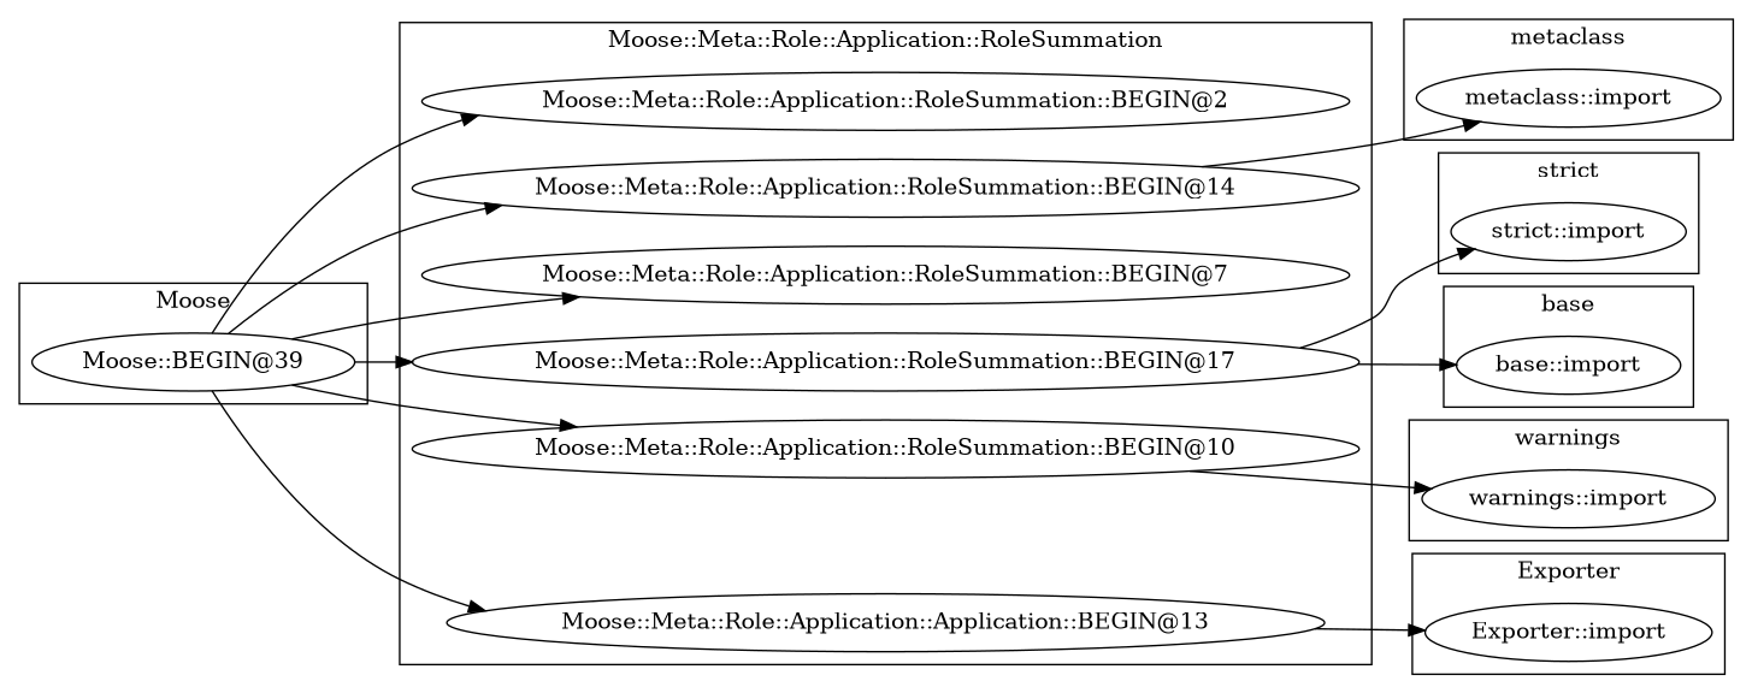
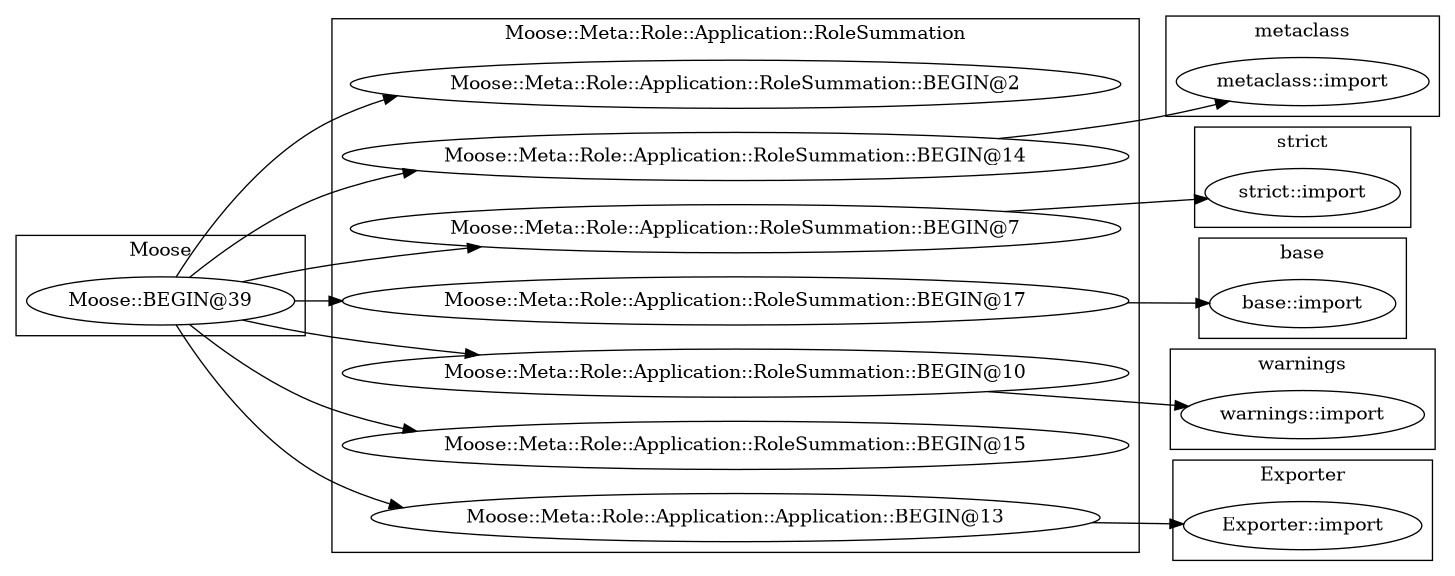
  digraph {
    rankdir=LR
    "metaclass::import"
    "Moose::BEGIN@39"
    "base::import"
    "Exporter::import"
    "warnings::import"
    "Moose::Meta::Role::Application::RoleSummation::BEGIN@2"
    n7 [label="Moose::Meta::Role::Application::RoleSummation::BEGIN@14"]
    n8 [label="Moose::Meta::Role::Application::RoleSummation::BEGIN@7"]
    "Moose::Meta::Role::Application::RoleSummation::BEGIN@17"
    "Moose::Meta::Role::Application::RoleSummation::BEGIN@10"
+   "Moose::Meta::Role::Application::RoleSummation::BEGIN@15"
    n12 [label="Moose::Meta::Role::Application::Application::BEGIN@13"]
    "strict::import"
    subgraph cluster_1 {
      label=metaclass
      "metaclass::import"
    }
    subgraph cluster_2 {
      label=Moose
      "Moose::BEGIN@39"
    }
    subgraph cluster_3 {
      label=base
      "base::import"
    }
    subgraph cluster_4 {
      label=Exporter
      "Exporter::import"
    }
    subgraph cluster_5 {
      label=warnings
      "warnings::import"
    }
    subgraph cluster_6 {
      label="Moose::Meta::Role::Application::RoleSummation"
      "Moose::Meta::Role::Application::RoleSummation::BEGIN@2"
      n7
      n8
      "Moose::Meta::Role::Application::RoleSummation::BEGIN@17"
      "Moose::Meta::Role::Application::RoleSummation::BEGIN@10"
+     "Moose::Meta::Role::Application::RoleSummation::BEGIN@15"
      n12
    }
    subgraph cluster_7 {
      label="strict"
      "strict::import"
    }
    "Moose::BEGIN@39" -> "Moose::Meta::Role::Application::RoleSummation::BEGIN@2"
    "Moose::BEGIN@39" -> n7
    "Moose::BEGIN@39" -> n8
    "Moose::BEGIN@39" -> "Moose::Meta::Role::Application::RoleSummation::BEGIN@17"
    "Moose::BEGIN@39" -> "Moose::Meta::Role::Application::RoleSummation::BEGIN@10"
+   "Moose::BEGIN@39" -> "Moose::Meta::Role::Application::RoleSummation::BEGIN@15"
    "Moose::BEGIN@39" -> n12
    n7 -> "metaclass::import"
-   "Moose::Meta::Role::Application::RoleSummation::BEGIN@17" -> "strict::import"
+   n8 -> "strict::import"
    "Moose::Meta::Role::Application::RoleSummation::BEGIN@17" -> "base::import"
    "Moose::Meta::Role::Application::RoleSummation::BEGIN@10" -> "warnings::import"
    n12 -> "Exporter::import"
  }
